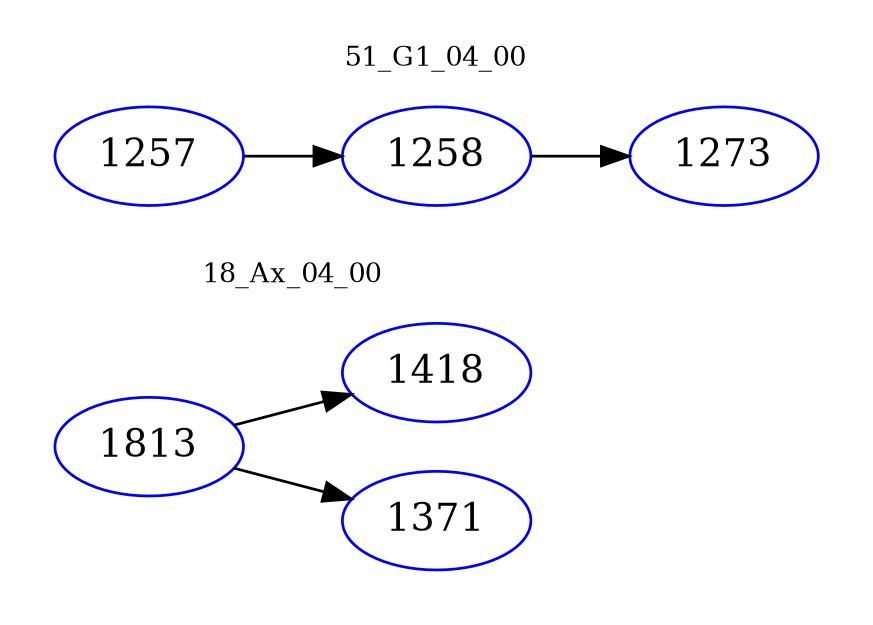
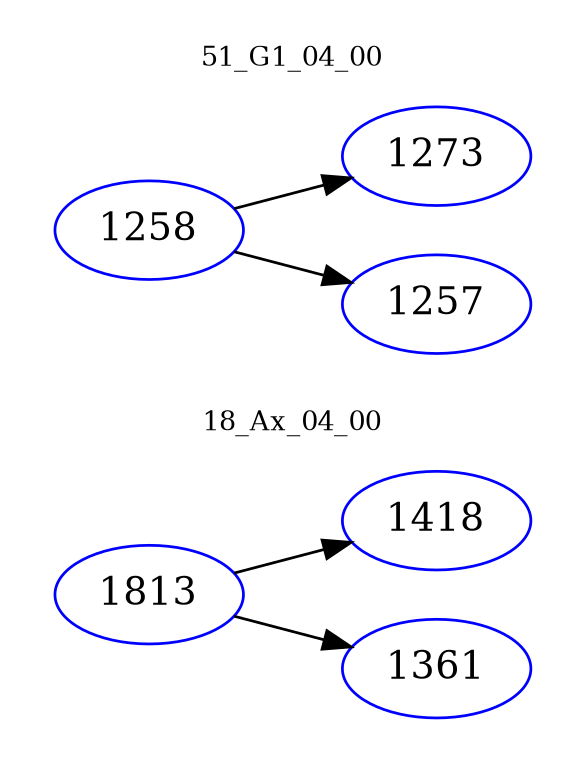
  digraph {
    rankdir=LR
    node [color=blue]
    edge [color=black]
    n1 [label=1813]
-   n2 [label=1371]
+   n2 [label=1361]
    n3 [label=1418]
    n4 [label=1258]
    n5 [label=1257]
    n6 [label=1273]
    subgraph cluster_1 {
      color=white
      fontsize=10
      label="18_Ax_04_00"
      n1
      n2
      n3
    }
    subgraph cluster_2 {
      color=white
      fontsize=10
      label="51_G1_04_00"
      n4
      n5
      n6
    }
    n1 -> n2
    n1 -> n3
-   n5 -> n4
+   n4 -> n5
    n4 -> n6
  }
